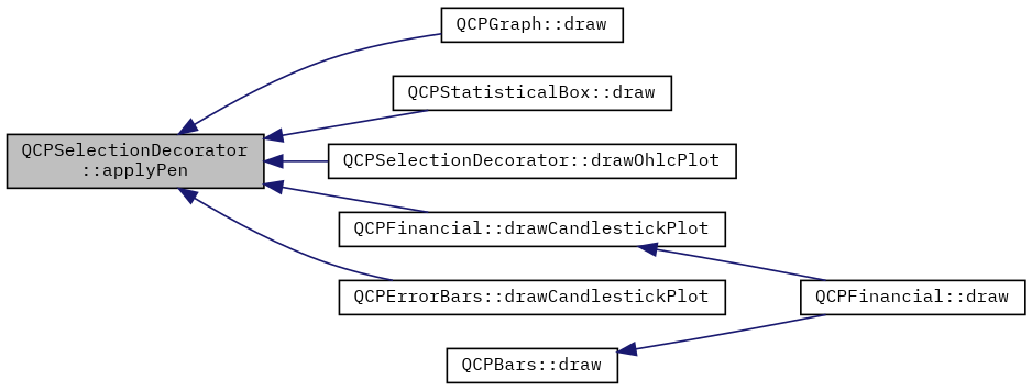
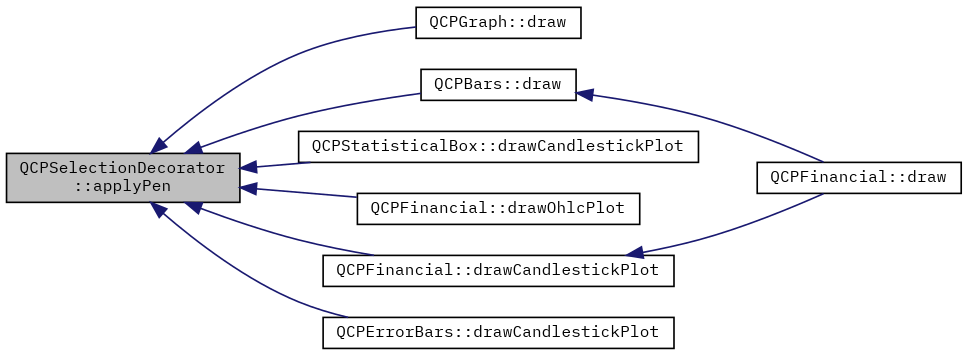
  digraph {
    fontname="IBM Plex Mono"
    rankdir=LR
    node [color=black fillcolor=white fontname="IBM Plex Mono" fontsize=10 shape=record style=filled]
    edge [color=midnightblue dir=back fontname="IBM Plex Mono" fontsize=10 labelfontname=Helvetica labelfontsize=10 style=solid]
    n1 [fillcolor=grey75 fontcolor=black height=0.2 label="QCPSelectionDecorator\l::applyPen" width=0.4]
    n2 [height=0.2 label="QCPGraph::draw" width=0.4]
    n3 [height=0.2 label="QCPBars::draw" width=0.4]
-   n4 [height=0.2 label="QCPStatisticalBox::draw" width=0.4]
-   n5 [height=0.2 label="QCPSelectionDecorator::drawOhlcPlot" width=0.4]
+   n4 [height=0.2 label="QCPStatisticalBox::drawCandlestickPlot" width=0.4]
+   n5 [height=0.2 label="QCPFinancial::drawOhlcPlot" width=0.4]
    n6 [height=0.2 label="QCPFinancial::drawCandlestickPlot" width=0.4]
    n7 [height=0.2 label="QCPErrorBars::drawCandlestickPlot" width=0.4]
    n8 [height=0.2 label="QCPFinancial::draw" width=0.4]
    n1 -> n2
+   n1 -> n3
    n1 -> n4
    n1 -> n5
    n1 -> n6
    n1 -> n7
    n3 -> n8
    n6 -> n8
  }
